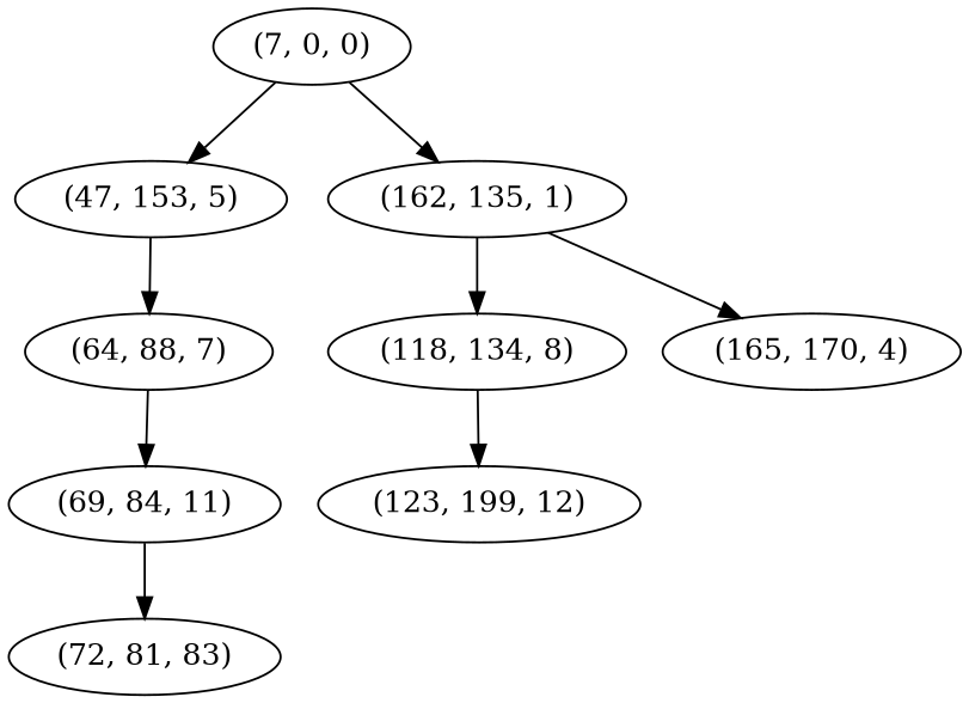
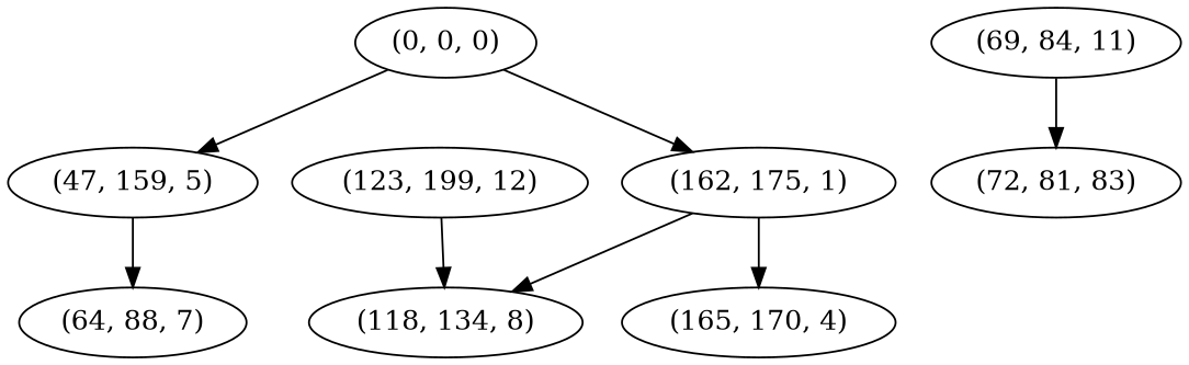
  digraph {
-   "(0, 0, 0)" [label="(7, 0, 0)"]
-   "(47, 153, 5)"
-   "(162, 175, 1)" [label="(162, 135, 1)"]
+   "(0, 0, 0)"
+   "(47, 153, 5)" [label="(47, 159, 5)"]
+   "(162, 175, 1)"
    "(64, 88, 7)"
    "(118, 134, 8)"
    "(165, 170, 4)"
    "(69, 84, 11)"
    n8 [label="(123, 199, 12)"]
    n9 [label="(72, 81, 83)"]
    "(0, 0, 0)" -> "(47, 153, 5)"
    "(0, 0, 0)" -> "(162, 175, 1)"
    "(47, 153, 5)" -> "(64, 88, 7)"
    "(162, 175, 1)" -> "(118, 134, 8)"
    "(162, 175, 1)" -> "(165, 170, 4)"
-   "(64, 88, 7)" -> "(69, 84, 11)"
-   "(118, 134, 8)" -> n8
+   n8 -> "(118, 134, 8)"
    "(69, 84, 11)" -> n9
  }
